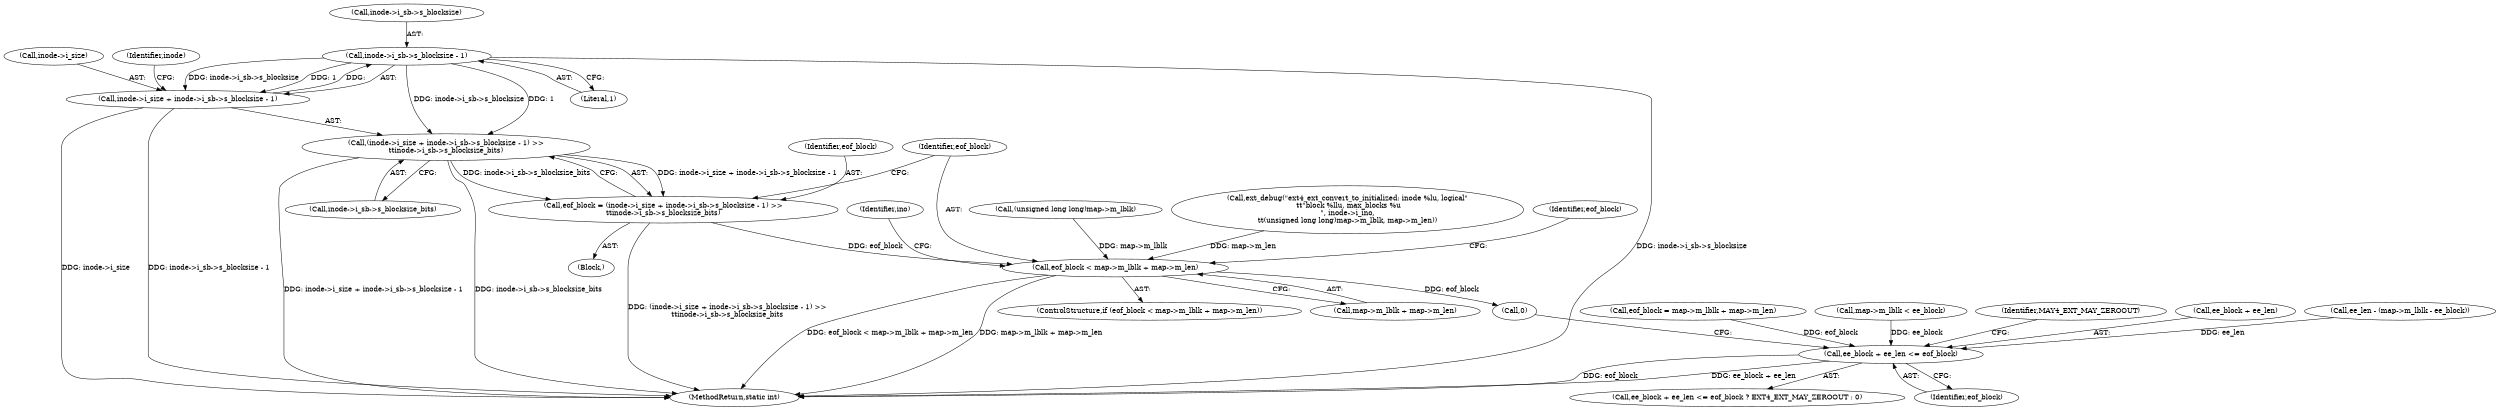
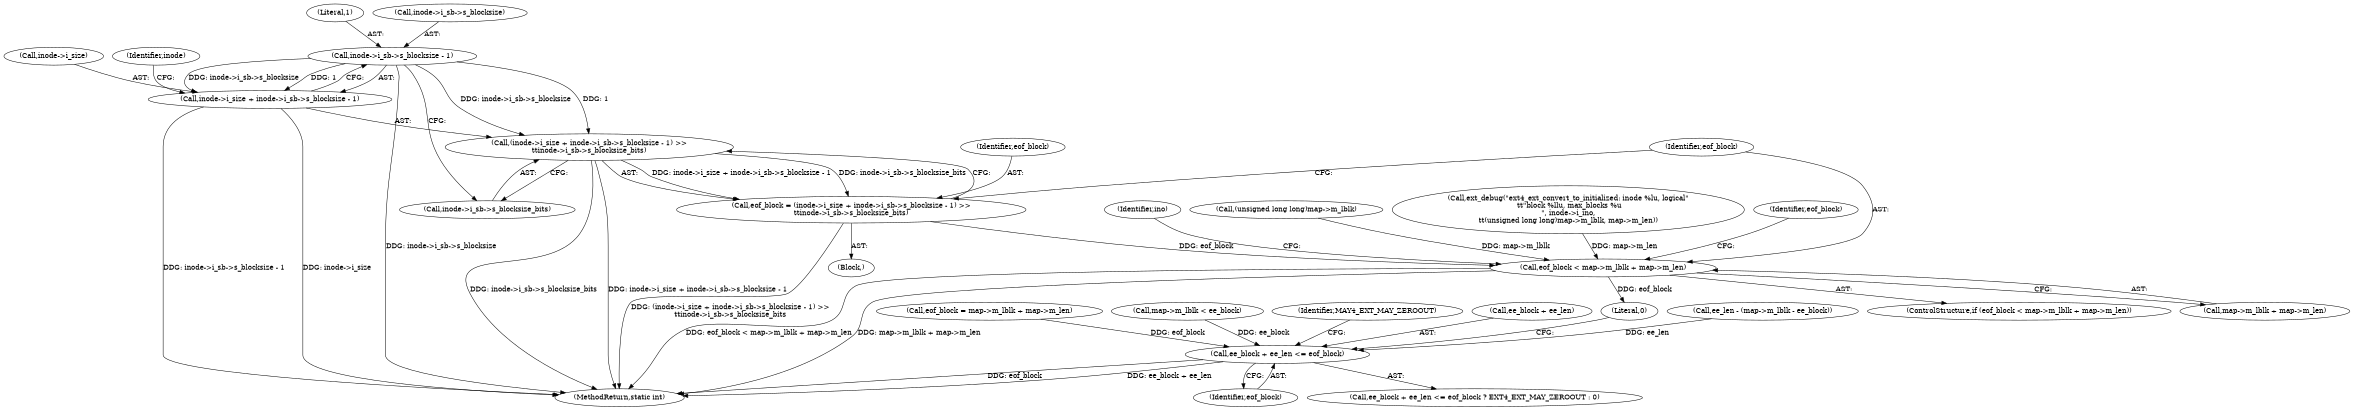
  digraph {
    n1 [label="(Call,inode->i_sb->s_blocksize - 1)"]
    n2 [label="(Call,(inode->i_size + inode->i_sb->s_blocksize - 1) >>\n\t\tinode->i_sb->s_blocksize_bits)"]
    n3 [label="(Call,inode->i_size + inode->i_sb->s_blocksize - 1)"]
    n4 [label="(Literal,1)"]
    n5 [label="(MethodReturn,static int)"]
    n6 [label="(Call,eof_block = (inode->i_size + inode->i_sb->s_blocksize - 1) >>\n\t\tinode->i_sb->s_blocksize_bits)"]
    n7 [label="(Call,inode->i_sb->s_blocksize_bits)"]
    n8 [label="(Call,eof_block < map->m_lblk + map->m_len)"]
    n9 [label="(Block,)"]
    n10 [label="(ControlStructure,if (eof_block < map->m_lblk + map->m_len))"]
    n11 [label="(Call,map->m_lblk + map->m_len)"]
-   n12 [label="(Call,0)"]
+   n12 [label="(Literal,0)"]
    n13 [label="(Call,ee_block + ee_len <= eof_block)"]
    n14 [label="(Identifier,eof_block)"]
    n15 [label="(Call,ee_block + ee_len <= eof_block ? EXT4_EXT_MAY_ZEROOUT : 0)"]
    n16 [label="(Call,ee_len - (map->m_lblk - ee_block))"]
    n17 [label="(Call,eof_block = map->m_lblk + map->m_len)"]
    n18 [label="(Call,inode->i_sb->s_blocksize)"]
    n19 [label="(Identifier,ino)"]
    n20 [label="(Identifier,eof_block)"]
    n21 [label="(Call,(unsigned long long)map->m_lblk)"]
    n22 [label="(Call,ext_debug(\"ext4_ext_convert_to_initialized: inode %lu, logical\"\n \t\t\"block %llu, max_blocks %u\n\", inode->i_ino,\n\t\t(unsigned long long)map->m_lblk, map->m_len))"]
    n23 [label="(Call,inode->i_size)"]
    n24 [label="(Call,map->m_lblk < ee_block)"]
    n25 [label="(Identifier,inode)"]
    n26 [label="(Identifier,eof_block)"]
    n27 [label="(Identifier,eof_block)"]
    n28 [label="(Identifier,MAY4_EXT_MAY_ZEROOUT)"]
    n29 [label="(Call,ee_block + ee_len)"]
    n1 -> n2 [label="DDG: inode->i_sb->s_blocksize"]
    n1 -> n2 [label="DDG: 1"]
    n1 -> n3 [label="AST: "]
    n1 -> n3 [label="DDG: inode->i_sb->s_blocksize"]
    n1 -> n3 [label="DDG: 1"]
-   n1 -> n4 [label="CFG: "]
+   n1 -> n7 [label="CFG: "]
    n1 -> n5 [label="DDG: inode->i_sb->s_blocksize"]
    n2 -> n5 [label="DDG: inode->i_sb->s_blocksize_bits"]
    n2 -> n5 [label="DDG: inode->i_size + inode->i_sb->s_blocksize - 1"]
    n2 -> n6 [label="AST: "]
    n2 -> n6 [label="DDG: inode->i_size + inode->i_sb->s_blocksize - 1"]
    n2 -> n6 [label="DDG: inode->i_sb->s_blocksize_bits"]
    n2 -> n7 [label="CFG: "]
-   n3 -> n1 [label="DDG: "]
+   n3 -> n1 [label="CFG: "]
    n3 -> n2 [label="AST: "]
    n3 -> n5 [label="DDG: inode->i_size"]
    n3 -> n5 [label="DDG: inode->i_sb->s_blocksize - 1"]
    n4 -> n1 [label="AST: "]
    n6 -> n2 [label="CFG: "]
    n6 -> n5 [label="DDG: (inode->i_size + inode->i_sb->s_blocksize - 1) >>\n\t\tinode->i_sb->s_blocksize_bits"]
    n6 -> n8 [label="DDG: eof_block"]
    n6 -> n9 [label="AST: "]
    n7 -> n2 [label="AST: "]
    n8 -> n5 [label="DDG: eof_block < map->m_lblk + map->m_len"]
    n8 -> n5 [label="DDG: map->m_lblk + map->m_len"]
    n8 -> n10 [label="AST: "]
    n8 -> n11 [label="CFG: "]
    n8 -> n12 [label="DDG: eof_block"]
    n11 -> n8 [label="AST: "]
    n12 -> n13 [label="CFG: "]
    n13 -> n5 [label="DDG: eof_block"]
    n13 -> n5 [label="DDG: ee_block + ee_len"]
    n13 -> n14 [label="CFG: "]
    n13 -> n15 [label="AST: "]
    n14 -> n13 [label="AST: "]
    n16 -> n13 [label="DDG: ee_len"]
    n17 -> n13 [label="DDG: eof_block"]
    n18 -> n1 [label="AST: "]
    n19 -> n8 [label="CFG: "]
    n20 -> n6 [label="CFG: "]
    n20 -> n8 [label="AST: "]
    n21 -> n8 [label="DDG: map->m_lblk"]
    n22 -> n8 [label="DDG: map->m_len"]
    n23 -> n3 [label="AST: "]
    n24 -> n13 [label="DDG: ee_block"]
    n25 -> n3 [label="CFG: "]
    n26 -> n8 [label="CFG: "]
    n27 -> n6 [label="AST: "]
    n28 -> n13 [label="CFG: "]
    n29 -> n13 [label="AST: "]
  }
